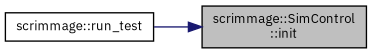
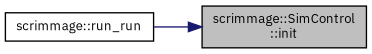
  digraph {
    rankdir=RL
    fontname="IBM Plex Sans"
    node [color=black fontname="IBM Plex Sans" fontsize=10 shape=record style=filled]
    n1 [fillcolor=grey75 fontcolor=black height=0.2 label="scrimmage::SimControl\l::init" width=0.4]
-   n2 [fillcolor=white height=0.2 label="scrimmage::run_test" width=0.4]
+   n2 [fillcolor=white height=0.2 label="scrimmage::run_run" width=0.4]
    n1 -> n2 [color=midnightblue dir=back fontname="IBM Plex Sans" fontsize=10 labelfontname=Helvetica labelfontsize=10 style=solid]
  }
